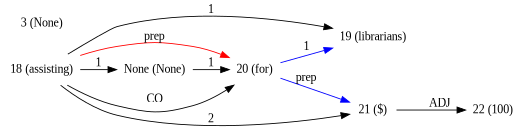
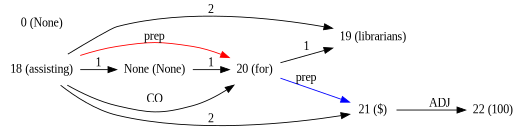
  digraph {
    fontname="Liberation Serif"
    rankdir=LR
    node [fontname="Liberation Serif" shape=plaintext]
    edge [dir=forward fontname="Liberation Serif"]
    n1 [label="None (None)"]
    n2 [label="20 (for)"]
    n3 [label="18 (assisting)"]
    n4 [label="19 (librarians)"]
    n5 [label="21 ($)"]
    n6 [label="22 (100)"]
-   n7 [label="3 (None)"]
+   n7 [label="0 (None)"]
    n1 -> n2 [label=1]
-   n2 -> n4 [color=blue label=1]
+   n2 -> n4 [color=black label=1]
    n2 -> n5 [color=blue label=prep]
    n3 -> n1 [label=1]
    n3 -> n2 [label=CO]
    n3 -> n2 [color=red label=prep]
-   n3 -> n4 [label=1]
+   n3 -> n4 [label=2]
    n3 -> n5 [label=2]
    n5 -> n6 [label=ADJ]
  }
